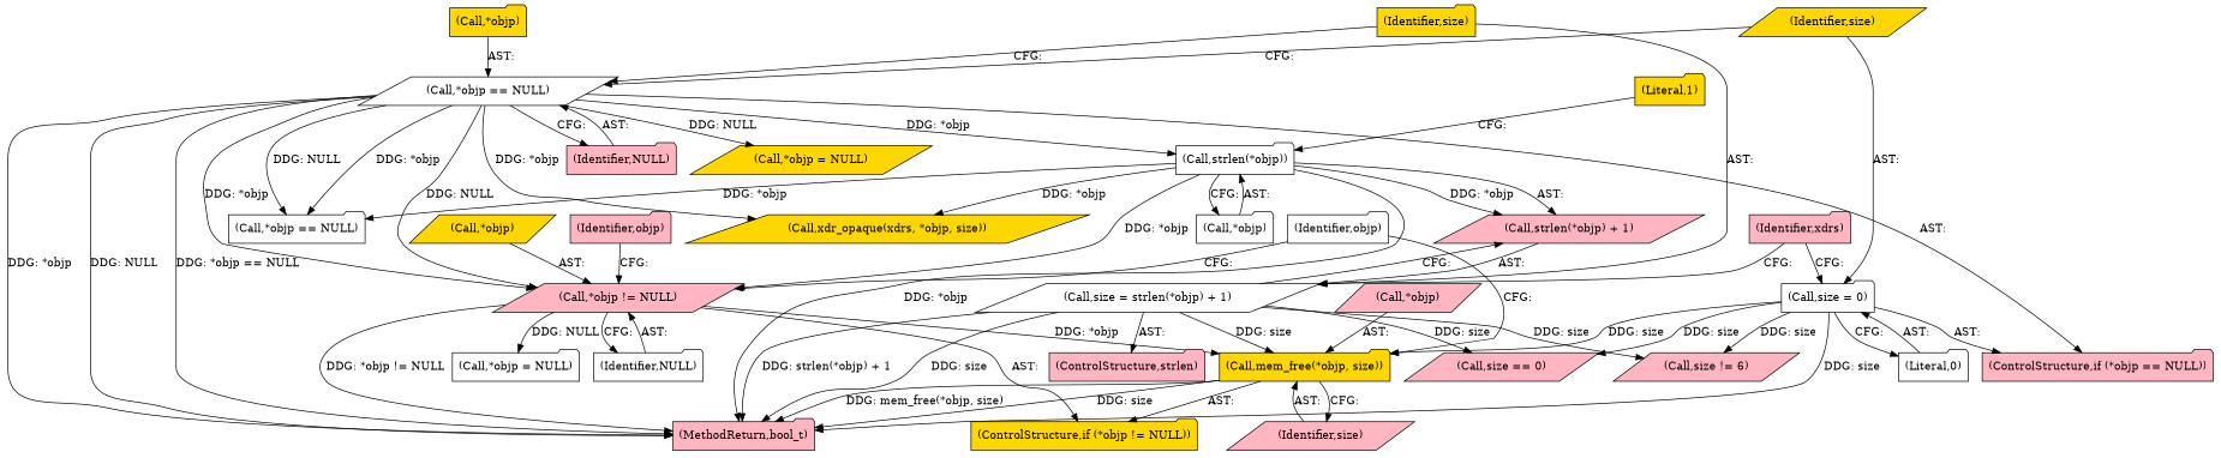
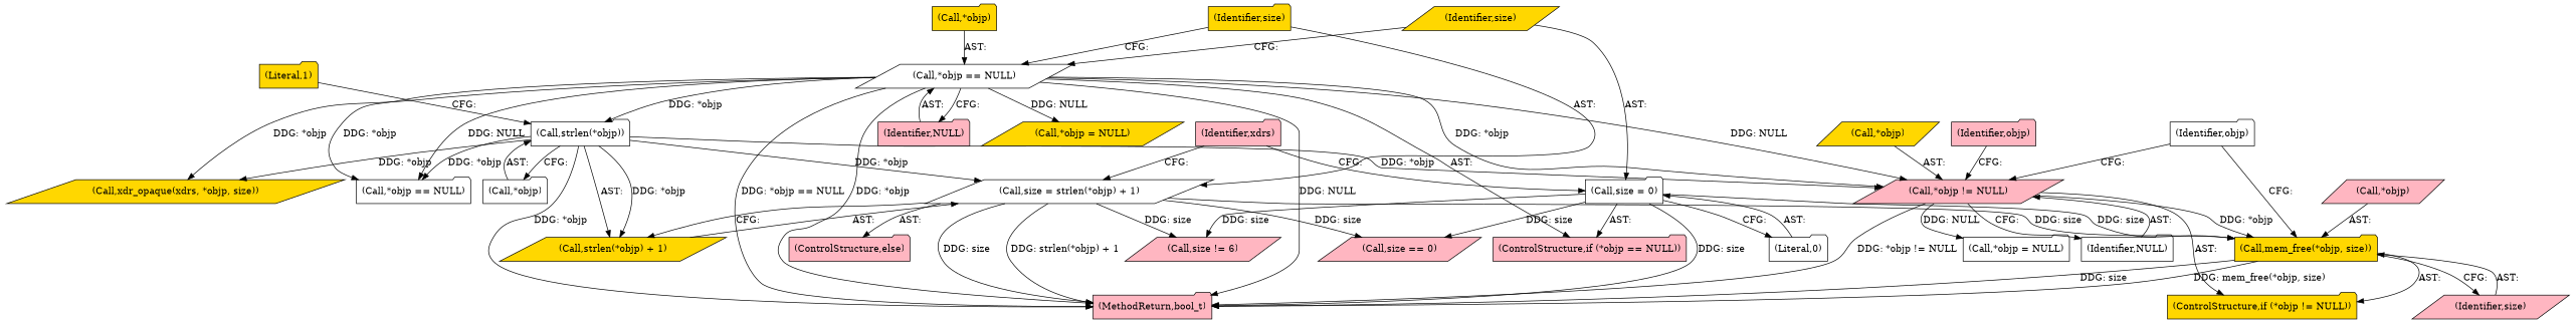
  digraph {
    node [fillcolor=lightpink shape=folder style=filled]
    n1 [fillcolor=gold label="(Call,mem_free(*objp, size))"]
    n2 [label="(Identifier,size)" shape=parallelogram]
    n3 [label="(MethodReturn,bool_t)"]
    n4 [fillcolor=gold label="(ControlStructure,if (*objp != NULL))"]
    n5 [label="(Call,*objp != NULL)" shape=parallelogram]
    n6 [fillcolor=white label="(Call,*objp = NULL)"]
    n7 [fillcolor=white label="(Identifier,NULL)"]
    n8 [fillcolor=white label="(Call,strlen(*objp))"]
    n9 [fillcolor=white label="(Call,size = strlen(*objp) + 1)" shape=parallelogram]
-   n10 [label="(Call,strlen(*objp) + 1)" shape=parallelogram]
+   n10 [fillcolor=gold label="(Call,strlen(*objp) + 1)" shape=parallelogram]
    n11 [fillcolor=gold label="(Call,xdr_opaque(xdrs, *objp, size))" shape=parallelogram]
    n12 [fillcolor=white label="(Call,*objp == NULL)"]
    n13 [fillcolor=white label="(Call,*objp)"]
    n14 [label="(Call,size == 0)" shape=parallelogram]
-   n15 [label="(ControlStructure,strlen)"]
+   n15 [label="(ControlStructure,else)"]
    n16 [label="(Call,size != 6)" shape=parallelogram]
    n17 [fillcolor=white label="(Call,*objp == NULL)" shape=parallelogram]
    n18 [label="(Identifier,NULL)"]
    n19 [fillcolor=gold label="(Call,*objp = NULL)" shape=parallelogram]
    n20 [label="(ControlStructure,if (*objp == NULL))"]
    n21 [fillcolor=white label="(Call,size = 0)"]
    n22 [fillcolor=white label="(Literal,0)"]
    n23 [fillcolor=white label="(Identifier,objp)"]
    n24 [fillcolor=gold label="(Literal,1)"]
    n25 [fillcolor=gold label="(Identifier,size)"]
    n26 [fillcolor=gold label="(Call,*objp)"]
    n27 [fillcolor=gold label="(Identifier,size)" shape=parallelogram]
    n28 [fillcolor=gold label="(Call,*objp)" shape=parallelogram]
    n29 [label="(Call,*objp)" shape=parallelogram]
    n30 [label="(Identifier,objp)"]
    n31 [label="(Identifier,xdrs)"]
    n1 -> n2 [label="CFG: "]
    n1 -> n3 [label="DDG: size"]
    n1 -> n3 [label="DDG: mem_free(*objp, size)"]
    n1 -> n4 [label="AST: "]
    n2 -> n1 [label="AST: "]
    n5 -> n1 [label="DDG: *objp"]
    n5 -> n3 [label="DDG: *objp != NULL"]
    n5 -> n4 [label="AST: "]
    n5 -> n6 [label="DDG: NULL"]
    n5 -> n7 [label="CFG: "]
    n7 -> n5 [label="AST: "]
    n8 -> n3 [label="DDG: *objp"]
    n8 -> n5 [label="DDG: *objp"]
+   n8 -> n9 [label="DDG: *objp"]
    n8 -> n10 [label="AST: "]
    n8 -> n10 [label="DDG: *objp"]
    n8 -> n11 [label="DDG: *objp"]
    n8 -> n12 [label="DDG: *objp"]
    n8 -> n13 [label="CFG: "]
    n9 -> n1 [label="DDG: size"]
    n9 -> n3 [label="DDG: size"]
    n9 -> n3 [label="DDG: strlen(*objp) + 1"]
    n9 -> n10 [label="CFG: "]
    n9 -> n14 [label="DDG: size"]
    n9 -> n15 [label="AST: "]
    n9 -> n16 [label="DDG: size"]
    n10 -> n9 [label="AST: "]
    n13 -> n8 [label="AST: "]
    n17 -> n3 [label="DDG: NULL"]
    n17 -> n3 [label="DDG: *objp == NULL"]
    n17 -> n3 [label="DDG: *objp"]
    n17 -> n5 [label="DDG: *objp"]
    n17 -> n5 [label="DDG: NULL"]
    n17 -> n8 [label="DDG: *objp"]
    n17 -> n11 [label="DDG: *objp"]
    n17 -> n12 [label="DDG: *objp"]
    n17 -> n12 [label="DDG: NULL"]
    n17 -> n18 [label="CFG: "]
    n17 -> n19 [label="DDG: NULL"]
    n17 -> n20 [label="AST: "]
    n18 -> n17 [label="AST: "]
    n21 -> n1 [label="DDG: size"]
    n21 -> n3 [label="DDG: size"]
    n21 -> n14 [label="DDG: size"]
    n21 -> n16 [label="DDG: size"]
    n21 -> n20 [label="AST: "]
    n21 -> n22 [label="CFG: "]
    n22 -> n21 [label="AST: "]
    n23 -> n1 [label="CFG: "]
    n23 -> n5 [label="CFG: "]
    n24 -> n8 [label="CFG: "]
    n25 -> n9 [label="AST: "]
    n25 -> n17 [label="CFG: "]
    n26 -> n17 [label="AST: "]
    n27 -> n17 [label="CFG: "]
    n27 -> n21 [label="AST: "]
    n28 -> n5 [label="AST: "]
    n29 -> n1 [label="AST: "]
    n30 -> n5 [label="CFG: "]
    n31 -> n9 [label="CFG: "]
    n31 -> n21 [label="CFG: "]
  }
